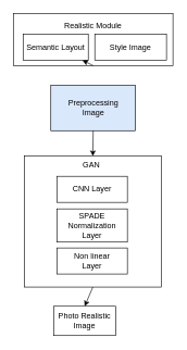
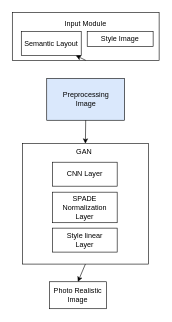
  <mxCell id="0" />
  <mxCell id="1" parent="0" />
  <mxCell id="2" value="Preprocessing &lt;br&gt;Image" style="rounded=0;whiteSpace=wrap;html=1;fillColor=#dae8fc;" vertex="1" parent="1"><mxGeometry x="77.5" y="130" width="130" height="70" as="geometry" /></mxCell>
- <mxCell id="3" value="Realistic Module&lt;br&gt;&lt;br&gt;&lt;br&gt;&lt;br&gt;" style="rounded=0;whiteSpace=wrap;html=1;" vertex="1" parent="1"><mxGeometry x="20" y="20" width="245" height="80" as="geometry" /></mxCell>
+ <mxCell id="3" value="Input Module&lt;br&gt;&lt;br&gt;&lt;br&gt;&lt;br&gt;" style="rounded=0;whiteSpace=wrap;html=1;" vertex="1" parent="1"><mxGeometry x="20" y="20" width="245" height="80" as="geometry" /></mxCell>
  <mxCell id="4" value="Semantic Layout" style="rounded=0;whiteSpace=wrap;html=1;" vertex="1" parent="1"><mxGeometry x="35" y="52" width="100" height="40" as="geometry" /></mxCell>
- <mxCell id="5" value="Style Image" style="rounded=0;whiteSpace=wrap;html=1;" vertex="1" parent="1"><mxGeometry x="145" y="52" width="110" height="40" as="geometry" /></mxCell>
+ <mxCell id="5" value="Style Image" style="rounded=0;whiteSpace=wrap;html=1;" vertex="1" parent="1"><mxGeometry x="145" y="52" width="110" height="25" as="geometry" /></mxCell>
  <mxCell id="6" value="" style="endArrow=classic;html=1;exitX=0.5;exitY=1;exitDx=0;exitDy=0;" edge="1" parent="1" source="3" target="4"><mxGeometry width="50" height="50" relative="1" as="geometry"><mxPoint x="145" y="160" as="sourcePoint" /><mxPoint x="143" y="150" as="targetPoint" /></mxGeometry></mxCell>
  <mxCell id="7" value="" style="rounded=0;whiteSpace=wrap;html=1;" vertex="1" parent="1"><mxGeometry x="37" y="239" width="210" height="201" as="geometry" /></mxCell>
  <mxCell id="8" value="Photo Realistic &lt;br&gt;Image" style="rounded=0;whiteSpace=wrap;html=1;" vertex="1" parent="1"><mxGeometry x="82" y="469.5" width="95" height="45" as="geometry" /></mxCell>
  <mxCell id="9" value="GAN" style="text;html=1;strokeColor=none;fillColor=none;align=center;verticalAlign=middle;whiteSpace=wrap;rounded=0;" vertex="1" parent="1"><mxGeometry x="119.5" y="243" width="40" height="20" as="geometry" /></mxCell>
  <mxCell id="10" value="" style="endArrow=classic;html=1;entryX=0.5;entryY=0;entryDx=0;entryDy=0;exitX=0.5;exitY=1;exitDx=0;exitDy=0;" edge="1" parent="1" source="2" target="7"><mxGeometry width="50" height="50" relative="1" as="geometry"><mxPoint x="-95" y="340" as="sourcePoint" /><mxPoint x="-45" y="290" as="targetPoint" /></mxGeometry></mxCell>
  <mxCell id="11" value="CNN Layer" style="rounded=0;whiteSpace=wrap;html=1;" vertex="1" parent="1"><mxGeometry x="87" y="270" width="108" height="40" as="geometry" /></mxCell>
  <mxCell id="12" value="SPADE Normalization Layer" style="rounded=0;whiteSpace=wrap;html=1;" vertex="1" parent="1"><mxGeometry x="87" y="320" width="108" height="51" as="geometry" /></mxCell>
- <mxCell id="13" value="Non linear &lt;br&gt;Layer" style="rounded=0;whiteSpace=wrap;html=1;" vertex="1" parent="1"><mxGeometry x="87" y="380" width="108" height="40" as="geometry" /></mxCell>
+ <mxCell id="13" value="Style linear &lt;br&gt;Layer" style="rounded=0;whiteSpace=wrap;html=1;" vertex="1" parent="1"><mxGeometry x="87" y="380" width="108" height="40" as="geometry" /></mxCell>
  <mxCell id="14" value="" style="endArrow=classic;html=1;entryX=0.5;entryY=0;entryDx=0;entryDy=0;exitX=0.5;exitY=1;exitDx=0;exitDy=0;" edge="1" parent="1" source="7" target="8"><mxGeometry width="50" height="50" relative="1" as="geometry"><mxPoint x="-45" y="540" as="sourcePoint" /><mxPoint x="5" y="490" as="targetPoint" /></mxGeometry></mxCell>
